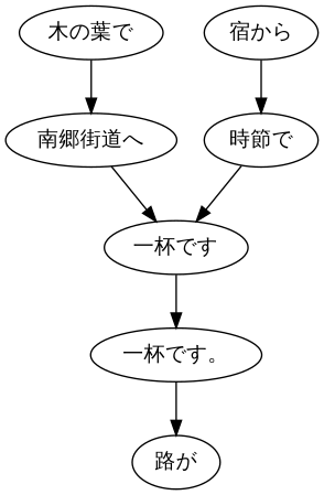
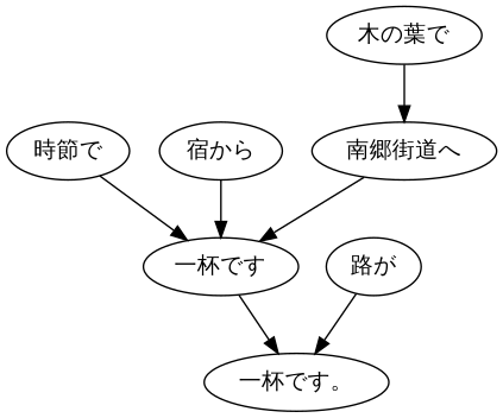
  digraph {
    n1 [label="時節で"]
    n2 [label="一杯です"]
    n3 [label="一杯です。"]
    n4 [label="宿から"]
    n5 [label="南郷街道へ"]
    n6 [label="木の葉で"]
    n7 [label="路が"]
    n1 -> n2
    n2 -> n3
-   n4 -> n1
+   n4 -> n2
    n5 -> n2
    n6 -> n5
-   n3 -> n7
+   n7 -> n3
  }
